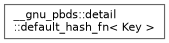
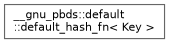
  digraph {
    rankdir=LR
-   n1 [color=grey40 fillcolor=white fontname=Helvetica fontsize=10 height=0.2 label="__gnu_pbds::detail\l::default_hash_fn\< Key \>" shape=box style=filled width=0.4]
+   n1 [color=grey40 fillcolor=white fontname=Helvetica fontsize=10 height=0.2 label="__gnu_pbds::default\l::default_hash_fn\< Key \>" shape=box style=filled width=0.4]
  }
